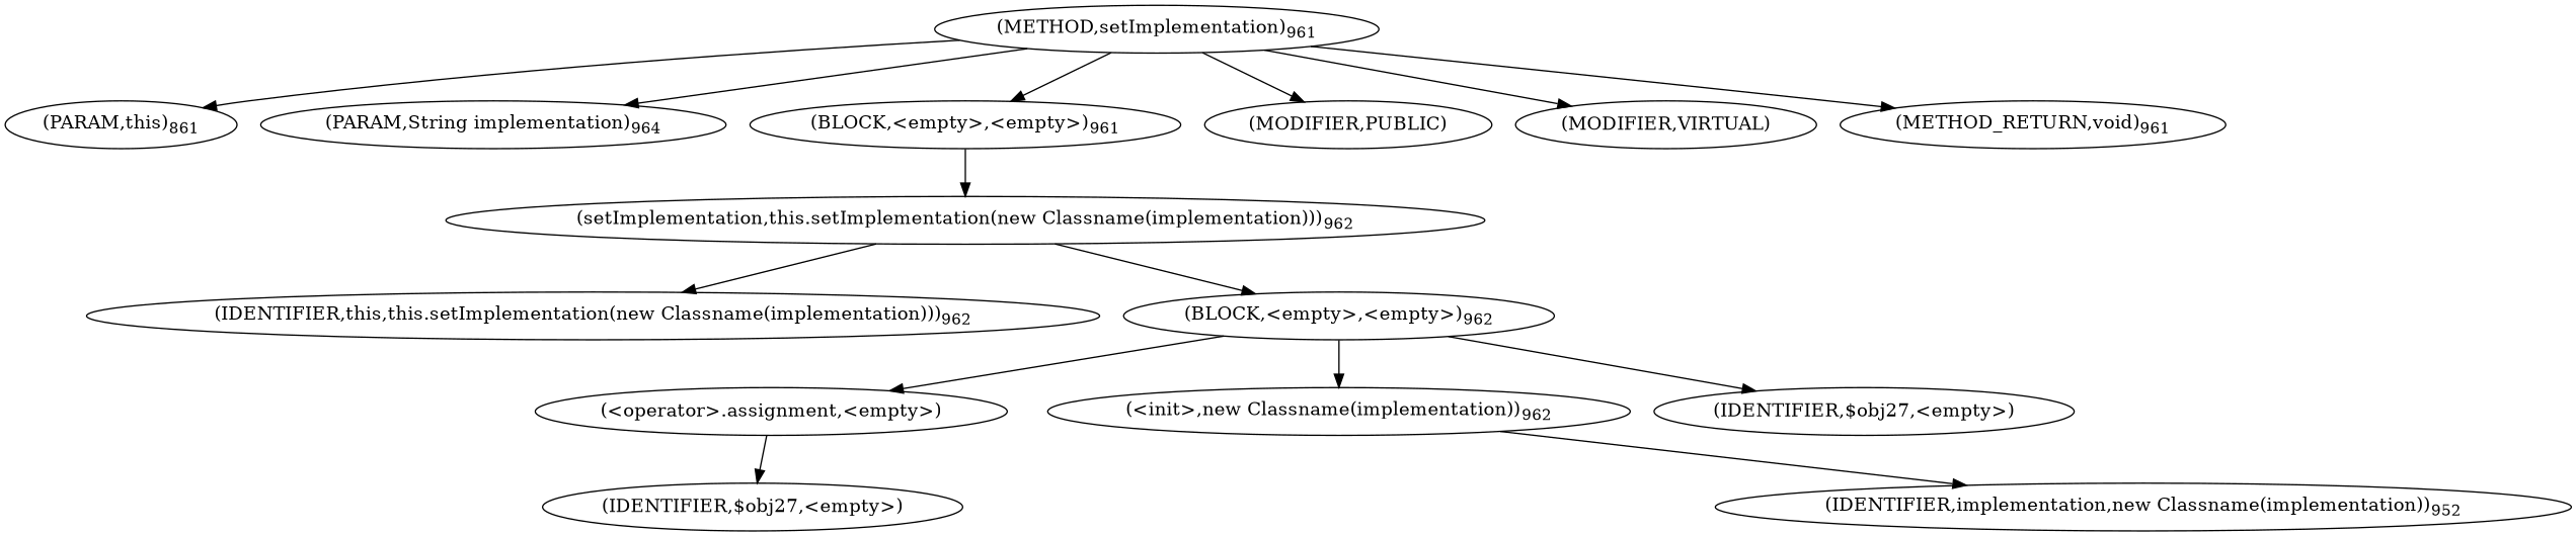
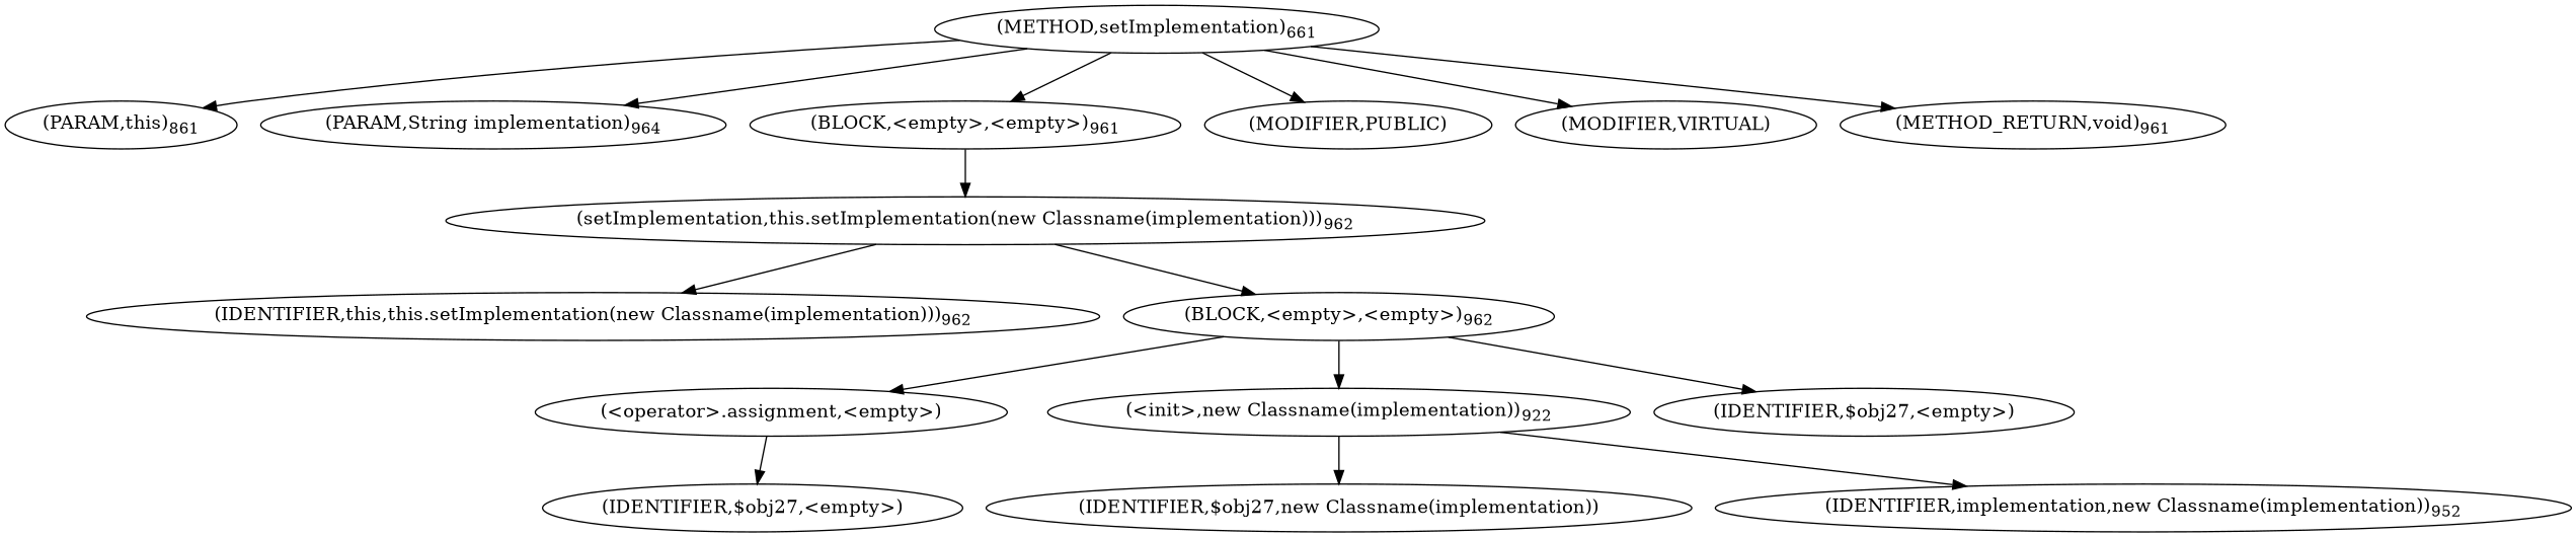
  digraph {
-   n1 [label=<(METHOD,setImplementation)<SUB>961</SUB>>]
+   n1 [label=<(METHOD,setImplementation)<SUB>661</SUB>>]
    n2 [label=<(PARAM,this)<SUB>861</SUB>>]
    n3 [label=<(PARAM,String implementation)<SUB>964</SUB>>]
    n4 [label=<(BLOCK,&lt;empty&gt;,&lt;empty&gt;)<SUB>961</SUB>>]
    n5 [label=<(MODIFIER,PUBLIC)>]
    n6 [label=<(MODIFIER,VIRTUAL)>]
    n7 [label=<(METHOD_RETURN,void)<SUB>961</SUB>>]
    n8 [label=<(setImplementation,this.setImplementation(new Classname(implementation)))<SUB>962</SUB>>]
    n9 [label=<(IDENTIFIER,this,this.setImplementation(new Classname(implementation)))<SUB>962</SUB>>]
    n10 [label=<(BLOCK,&lt;empty&gt;,&lt;empty&gt;)<SUB>962</SUB>>]
    n11 [label=<(&lt;operator&gt;.assignment,&lt;empty&gt;)>]
-   n12 [label=<(&lt;init&gt;,new Classname(implementation))<SUB>962</SUB>>]
+   n12 [label=<(&lt;init&gt;,new Classname(implementation))<SUB>922</SUB>>]
    n13 [label=<(IDENTIFIER,$obj27,&lt;empty&gt;)>]
    n14 [label=<(IDENTIFIER,$obj27,&lt;empty&gt;)>]
+   n15 [label=<(IDENTIFIER,$obj27,new Classname(implementation))>]
    n16 [label=<(IDENTIFIER,implementation,new Classname(implementation))<SUB>952</SUB>>]
    n1 -> n2
    n1 -> n3
    n1 -> n4
    n1 -> n5
    n1 -> n6
    n1 -> n7
    n4 -> n8
    n8 -> n9
    n8 -> n10
    n10 -> n11
    n10 -> n12
    n10 -> n13
    n11 -> n14
+   n12 -> n15
    n12 -> n16
  }
